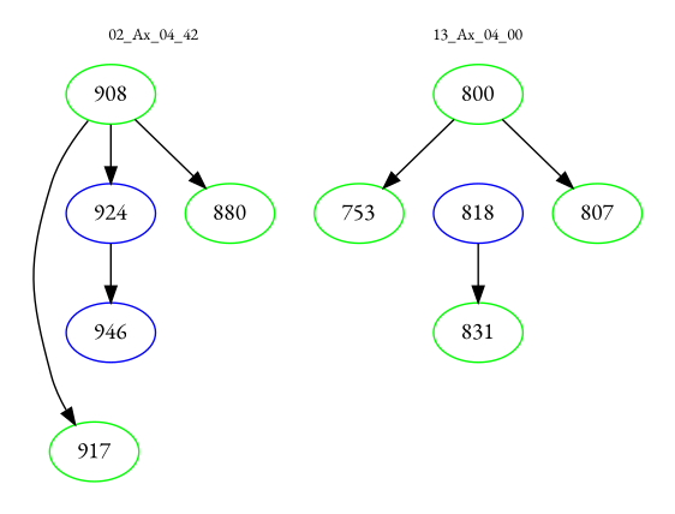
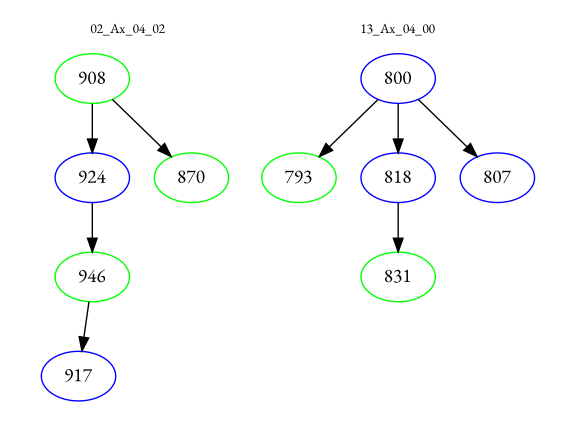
  digraph {
    fontname="EB Garamond"
    node [color=green fontname="EB Garamond"]
    edge [color=black fontname="EB Garamond"]
    n1 [label=908]
-   n2 [label=917]
+   n2 [color=blue label=917]
    n3 [color=blue label=924]
-   n4 [label=880]
-   n5 [color=blue label=946]
-   n6 [label=800]
-   n7 [label=753]
+   n4 [label=870]
+   n5 [label=946]
+   n6 [color=blue label=800]
+   n7 [label=793]
    n8 [color=blue label=818]
-   n9 [label=807]
+   n9 [color=blue label=807]
    n10 [label=831]
    subgraph cluster_1 {
      color=white
      fontsize=10
-     label="02_Ax_04_42"
+     label="02_Ax_04_02"
      n1
      n2
      n3
      n4
      n5
    }
    subgraph cluster_2 {
      color=white
      fontsize=10
      label="13_Ax_04_00"
      n6
      n7
      n8
      n9
      n10
    }
-   n1 -> n2
+   n5 -> n2
    n1 -> n3
    n1 -> n4
    n3 -> n5
    n6 -> n7
+   n6 -> n8
    n6 -> n9
    n8 -> n10
  }
